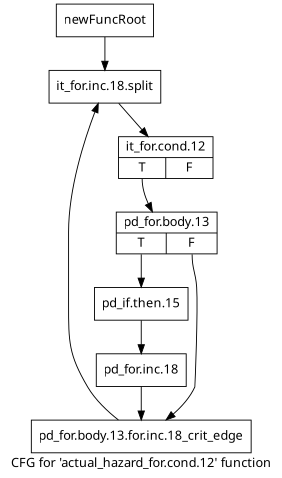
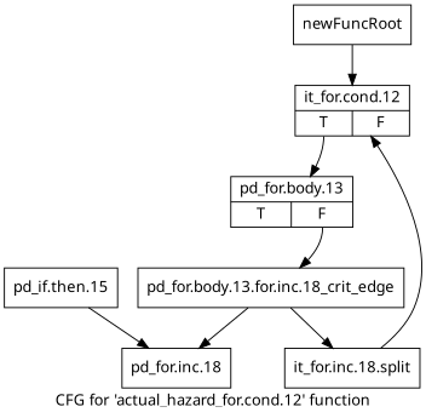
  digraph {
    fontname="Noto Sans"
    label="CFG for 'actual_hazard_for.cond.12' function"
    node [fontname="Noto Sans" shape=record]
    edge [fontname="Noto Sans"]
    n1 [label="{newFuncRoot}"]
    n2 [label="{it_for.cond.12|{<s0>T|<s1>F}}"]
    n3 [label="{pd_for.body.13|{<s0>T|<s1>F}}"]
    n4 [label="{pd_if.then.15}"]
    n5 [label="{pd_for.body.13.for.inc.18_crit_edge}"]
    n6 [label="{pd_for.inc.18}"]
    n7 [label="{it_for.inc.18.split}"]
-   n1 -> n7
+   n1 -> n2
    n2 -> n3 [tailport=s0]
-   n3 -> n4 [tailport=s0]
    n3 -> n5 [tailport=s1]
    n4 -> n6
-   n6 -> n5
+   n5 -> n6
    n5 -> n7
    n7 -> n2
  }
